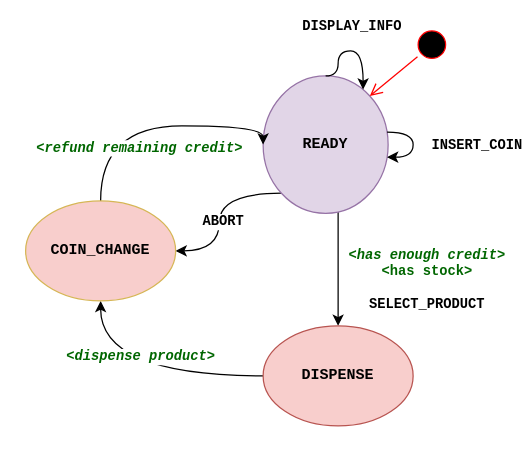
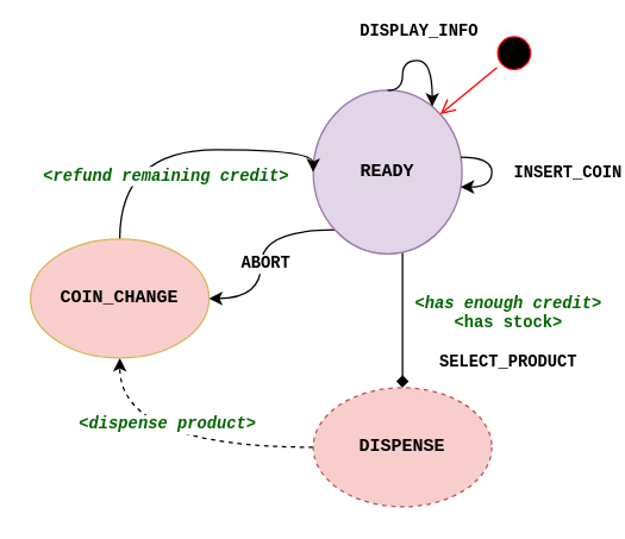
  <mxCell id="0" />
  <mxCell id="1" parent="0" />
- <mxCell id="2" style="edgeStyle=orthogonalEdgeStyle;curved=1;rounded=0;orthogonalLoop=1;jettySize=auto;html=1;fontFamily=Courier New;" parent="1" source="6" target="9" edge="1"><mxGeometry relative="1" as="geometry"><Array as="points"><mxPoint x="270" y="200" /><mxPoint x="270" y="200" /></Array></mxGeometry></mxCell>
+ <mxCell id="2" style="edgeStyle=orthogonalEdgeStyle;curved=1;rounded=0;orthogonalLoop=1;jettySize=auto;html=1;fontFamily=Courier New;endArrow=diamond;" parent="1" source="6" target="9" edge="1"><mxGeometry relative="1" as="geometry"><Array as="points"><mxPoint x="270" y="200" /><mxPoint x="270" y="200" /></Array></mxGeometry></mxCell>
  <mxCell id="3" value="&lt;div&gt;&lt;font color=&quot;#97D077&quot;&gt;&lt;br&gt;&lt;/font&gt;&lt;div&gt;&lt;font color=&quot;#006600&quot;&gt;&lt;b&gt;&amp;lt;&lt;i&gt;has enough credit&lt;/i&gt;&amp;gt;&lt;br&gt;&lt;/b&gt;&lt;/font&gt;&lt;/div&gt;&lt;div&gt;&lt;font color=&quot;#006600&quot;&gt;&lt;b&gt;&amp;lt;has stock&amp;gt;&lt;/b&gt;&lt;/font&gt;&lt;br&gt;&lt;/div&gt;&lt;/div&gt;&lt;div&gt;&lt;b&gt;&lt;br&gt;&lt;/b&gt;&lt;/div&gt;&lt;div&gt;&lt;b&gt;SELECT_PRODUCT&lt;/b&gt;&lt;/div&gt;" style="edgeLabel;html=1;align=center;verticalAlign=middle;resizable=0;points=[];fontFamily=Courier New;" parent="2" vertex="1" connectable="0"><mxGeometry x="-0.167" y="-2" relative="1" as="geometry"><mxPoint x="72" y="10" as="offset" /></mxGeometry></mxCell>
  <mxCell id="4" style="edgeStyle=orthogonalEdgeStyle;curved=1;rounded=0;orthogonalLoop=1;jettySize=auto;html=1;entryX=1;entryY=0.5;entryDx=0;entryDy=0;fontFamily=Courier New;exitX=0;exitY=1;exitDx=0;exitDy=0;" parent="1" source="6" target="14" edge="1"><mxGeometry relative="1" as="geometry" /></mxCell>
  <mxCell id="5" value="&lt;b&gt;ABORT&lt;/b&gt;" style="edgeLabel;html=1;align=center;verticalAlign=middle;resizable=0;points=[];fontFamily=Courier New;" parent="4" vertex="1" connectable="0"><mxGeometry x="-0.165" y="2" relative="1" as="geometry"><mxPoint y="17" as="offset" /></mxGeometry></mxCell>
  <mxCell id="6" value="READY" style="ellipse;whiteSpace=wrap;html=1;fontFamily=Courier New;fontStyle=1;fillColor=#e1d5e7;strokeColor=#9673a6;" parent="1" vertex="1"><mxGeometry x="210" y="60" width="100" height="110" as="geometry" /></mxCell>
- <mxCell id="7" style="edgeStyle=orthogonalEdgeStyle;curved=1;rounded=0;orthogonalLoop=1;jettySize=auto;html=1;fontFamily=Courier New;" parent="1" source="9" target="14" edge="1"><mxGeometry relative="1" as="geometry" /></mxCell>
+ <mxCell id="7" style="edgeStyle=orthogonalEdgeStyle;curved=1;rounded=0;orthogonalLoop=1;jettySize=auto;html=1;fontFamily=Courier New;dashed=1;" parent="1" source="9" target="14" edge="1"><mxGeometry relative="1" as="geometry" /></mxCell>
  <mxCell id="8" value="&lt;font color=&quot;#006600&quot;&gt;&amp;lt;dispense product&amp;gt;&lt;/font&gt;" style="edgeLabel;html=1;align=center;verticalAlign=middle;resizable=0;points=[];fontFamily=Courier New;fontStyle=3" vertex="1" connectable="0" parent="7"><mxGeometry x="0.042" y="-16" relative="1" as="geometry"><mxPoint as="offset" /></mxGeometry></mxCell>
- <mxCell id="9" value="DISPENSE" style="ellipse;whiteSpace=wrap;html=1;fontFamily=Courier New;fontStyle=1;fillColor=#f8cecc;strokeColor=#b85450;" parent="1" vertex="1"><mxGeometry x="210" y="260" width="120" height="80" as="geometry" /></mxCell>
+ <mxCell id="9" value="DISPENSE" style="ellipse;whiteSpace=wrap;html=1;fontFamily=Courier New;fontStyle=1;fillColor=#f8cecc;strokeColor=#b85450;dashed=1;" parent="1" vertex="1"><mxGeometry x="210" y="260" width="120" height="80" as="geometry" /></mxCell>
  <mxCell id="10" style="edgeStyle=orthogonalEdgeStyle;rounded=0;orthogonalLoop=1;jettySize=auto;html=1;fontFamily=Courier New;curved=1;elbow=vertical;" parent="1" source="6" target="6" edge="1"><mxGeometry relative="1" as="geometry" /></mxCell>
  <mxCell id="11" value="INSERT_COIN" style="edgeLabel;html=1;align=center;verticalAlign=middle;resizable=0;points=[];fontFamily=Courier New;fontStyle=1" parent="10" vertex="1" connectable="0"><mxGeometry x="0.47" y="1" relative="1" as="geometry"><mxPoint x="55" y="-11" as="offset" /></mxGeometry></mxCell>
  <mxCell id="12" style="edgeStyle=orthogonalEdgeStyle;curved=1;rounded=0;orthogonalLoop=1;jettySize=auto;html=1;entryX=0;entryY=0.5;entryDx=0;entryDy=0;fontFamily=Courier New;" parent="1" source="14" target="6" edge="1"><mxGeometry relative="1" as="geometry"><Array as="points"><mxPoint x="80" y="100" /></Array></mxGeometry></mxCell>
  <mxCell id="13" value="&lt;font color=&quot;#006600&quot;&gt;&amp;lt;refund remaining credit&amp;gt;&lt;/font&gt;" style="edgeLabel;html=1;align=center;verticalAlign=middle;resizable=0;points=[];fontStyle=3;fontFamily=Courier New;" vertex="1" connectable="0" parent="12"><mxGeometry x="-0.126" y="-17" relative="1" as="geometry"><mxPoint as="offset" /></mxGeometry></mxCell>
  <mxCell id="14" value="COIN_CHANGE" style="ellipse;whiteSpace=wrap;html=1;fontFamily=Courier New;fontStyle=1;fillColor=#f8cecc;strokeColor=#d6b656;" parent="1" vertex="1"><mxGeometry x="20" y="160" width="120" height="80" as="geometry" /></mxCell>
  <mxCell id="15" style="edgeStyle=orthogonalEdgeStyle;curved=1;rounded=0;orthogonalLoop=1;jettySize=auto;html=1;exitX=0.5;exitY=0;exitDx=0;exitDy=0;fontFamily=Courier New;" parent="1" source="6" target="6" edge="1"><mxGeometry relative="1" as="geometry"><Array as="points"><mxPoint x="270" y="40" /><mxPoint x="290" y="40" /></Array></mxGeometry></mxCell>
  <mxCell id="16" value="&lt;b&gt;DISPLAY_INFO&lt;/b&gt;" style="edgeLabel;html=1;align=center;verticalAlign=middle;resizable=0;points=[];fontFamily=Courier New;" parent="15" vertex="1" connectable="0"><mxGeometry x="0.06" y="1" relative="1" as="geometry"><mxPoint x="-3" y="-19" as="offset" /></mxGeometry></mxCell>
  <mxCell id="17" value="" style="ellipse;html=1;shape=startState;fillColor=#000000;strokeColor=#ff0000;fontFamily=Courier New;" vertex="1" parent="1"><mxGeometry x="330" y="20" width="30" height="30" as="geometry" /></mxCell>
  <mxCell id="18" value="" style="html=1;verticalAlign=bottom;endArrow=open;endSize=8;strokeColor=#ff0000;fontFamily=Courier New;entryX=1;entryY=0;entryDx=0;entryDy=0;" edge="1" source="17" parent="1" target="6"><mxGeometry relative="1" as="geometry"><mxPoint x="325" y="-30" as="targetPoint" /></mxGeometry></mxCell>
